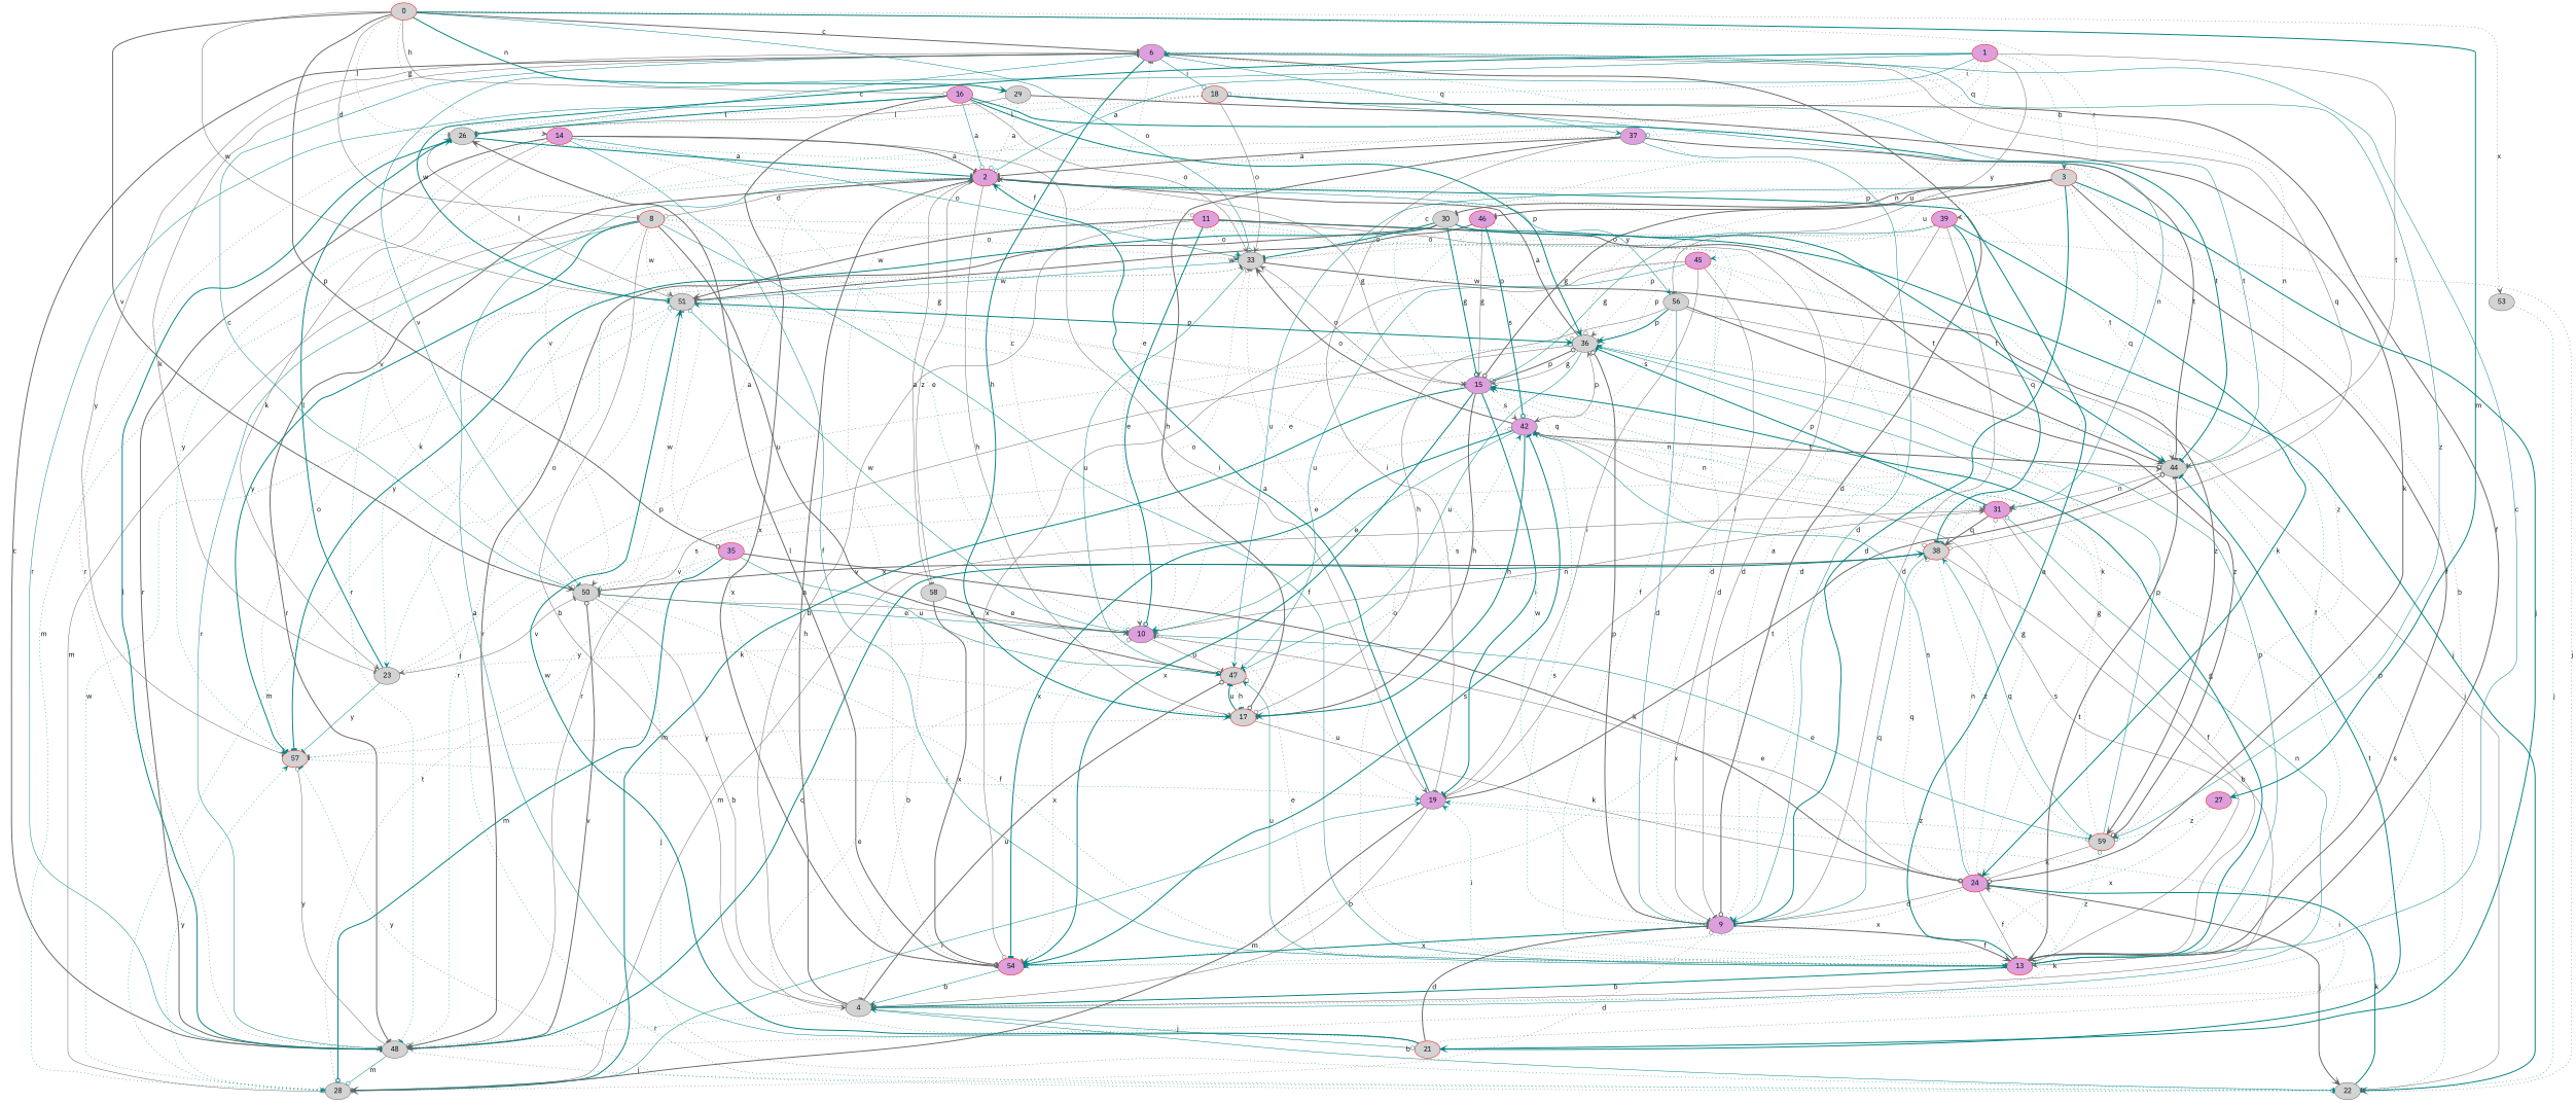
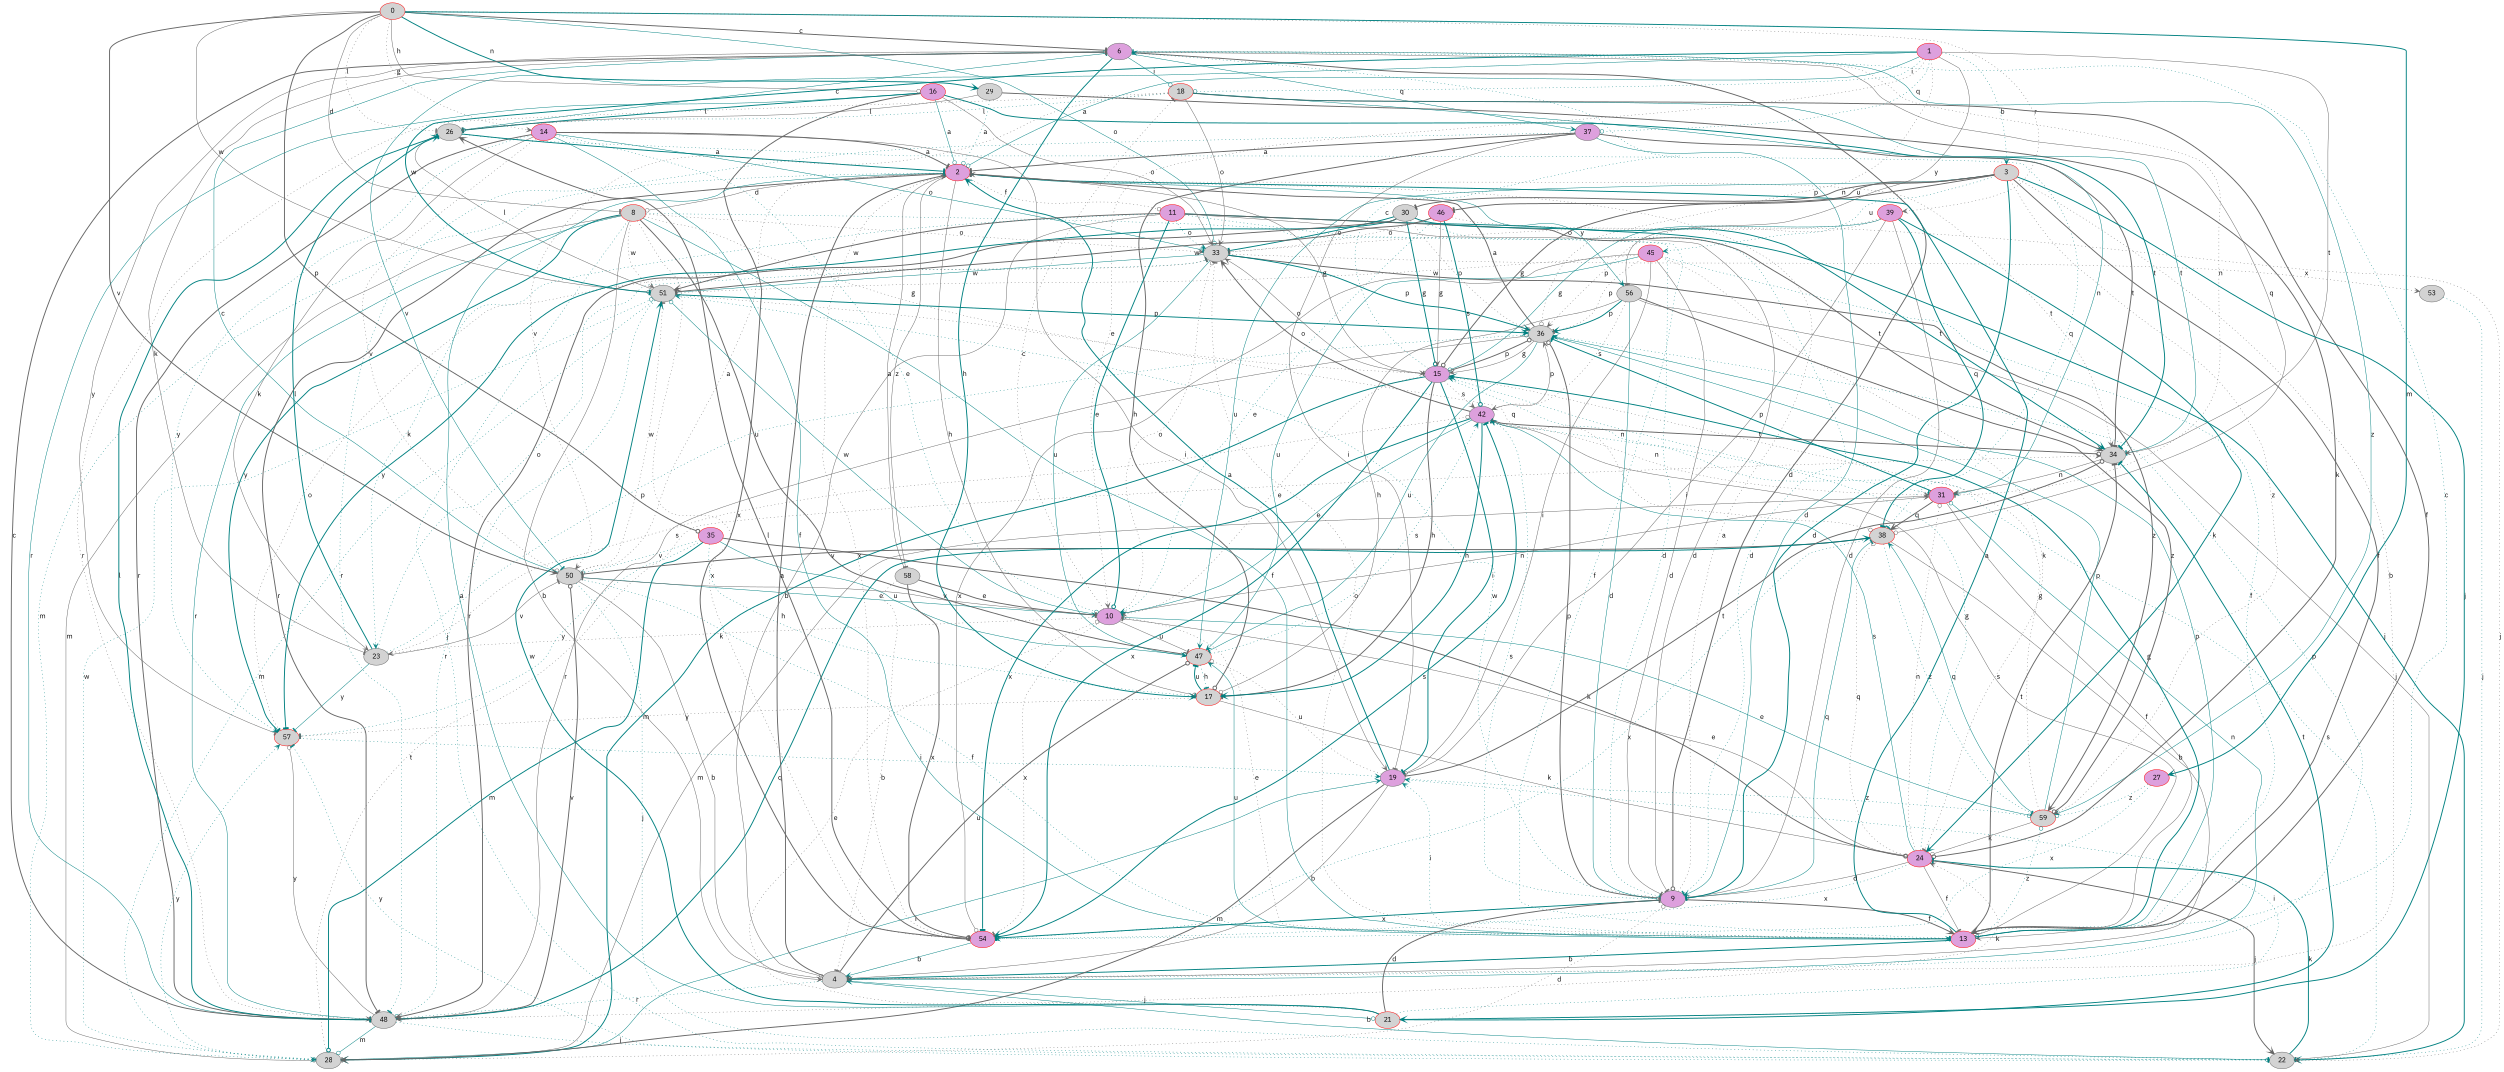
  strict digraph {
    fontname="IBM Plex Sans"
    node [color=red fillcolor=lightgrey fontname="IBM Plex Sans" style=filled]
    edge [arrowhead=tee color=gray40 fontname="IBM Plex Sans" style=dotted]
    0
    6 [color=gray40 fillcolor=plum]
    8
    14 [fillcolor=plum]
    16 [fillcolor=plum]
    26 [color=gray40]
    27 [fillcolor=plum]
    29 [color=gray40]
    33 [color=gray40]
    35 [fillcolor=plum]
    39 [fillcolor=plum]
    50 [color=gray40]
    51 [color=gray40]
    53 [color=gray40]
    18
    37 [color=gray40 fillcolor=plum]
    17
    9 [color=gray40 fillcolor=plum]
    59
    31 [fillcolor=plum]
    23 [color=gray40]
    38
    57
    15 [color=gray40 fillcolor=plum]
    28 [color=gray40]
    n26 [color=gray40 label=48]
    54 [fillcolor=plum]
    4 [color=gray40]
    13 [fillcolor=plum]
    47
    22 [color=gray40]
    2 [fillcolor=plum]
    10 [color=gray40 fillcolor=plum]
    19 [color=gray40 fillcolor=plum]
    36 [color=gray40]
-   44 [color=gray40]
+   44 [color=gray40 label=34]
    24 [fillcolor=plum]
    1 [fillcolor=plum]
    3
    56 [color=gray40]
    11 [fillcolor=plum]
    58 [color=gray40]
    21
    30 [color=gray40]
    45 [fillcolor=plum]
    46 [fillcolor=plum]
    42 [color=gray40 fillcolor=plum]
    0 -> 6 [label=c style=bold]
    0 -> 8 [label=d style=solid]
    0 -> 14 [arrowhead=vee label=g]
    0 -> 16 [arrowhead=odot label=h style=solid]
    0 -> 26 [label=l]
    0 -> 27 [arrowhead=vee color=teal label=m style=bold]
    0 -> 29 [arrowhead=vee color=teal label=n style=bold]
    0 -> 33 [arrowhead=odot color=teal label=o style=solid]
    0 -> 35 [arrowhead=odot label=p style=bold]
    0 -> 39 [arrowhead=vee label=r]
    0 -> 50 [arrowhead=vee label=v style=bold]
    0 -> 51 [arrowhead=odot label=w style=solid]
-   0 -> 53 [arrowhead=vee label=x]
+   33 -> 53 [arrowhead=vee label=x]
    6 -> 18 [arrowhead=odot color=teal label=i style=solid]
    6 -> 37 [arrowhead=vee color=teal label=q style=solid]
    6 -> 17 [arrowhead=vee color=teal label=h style=bold]
    6 -> 9 [arrowhead=odot label=d style=bold]
    6 -> 59 [arrowhead=vee color=teal label=z style=solid]
    6 -> 31 [label=n]
    6 -> 23 [label=k style=solid]
    6 -> 38 [arrowhead=odot label=q style=solid]
    6 -> 57 [label=y style=solid]
    8 -> 33 [arrowhead=vee label=o]
    8 -> 51 [arrowhead=vee label=w]
    8 -> 9 [color=teal label=d]
    8 -> 57 [color=teal label=y style=bold]
    8 -> 15 [label=g]
    8 -> 28 [arrowhead=odot label=m style=solid]
    8 -> n26 [color=teal label=r style=solid]
    8 -> 54 [arrowhead=odot label=x]
    8 -> 4 [arrowhead=odot label=b style=solid]
    8 -> 13 [arrowhead=odot color=teal label=f style=solid]
    8 -> 47 [arrowhead=odot label=u style=bold]
    8 -> 22 [arrowhead=odot color=teal label=j]
    14 -> 33 [color=teal label=o style=solid]
    14 -> 50 [arrowhead=odot label=v]
    14 -> 23 [arrowhead=vee label=k style=solid]
    14 -> 57 [arrowhead=vee color=teal label=y]
    14 -> n26 [label=r style=bold]
    14 -> 13 [arrowhead=vee color=teal label=f style=solid]
    14 -> 2 [label=a style=bold]
    14 -> 10 [arrowhead=odot color=teal label=e]
    14 -> 19 [arrowhead=vee label=i style=solid]
    16 -> 26 [color=teal label=l style=bold]
    16 -> 33 [arrowhead=vee label=o style=solid]
    16 -> n26 [color=teal label=r style=solid]
    16 -> 54 [label=x style=bold]
    16 -> 2 [arrowhead=odot color=teal label=a style=solid]
-   16 -> 36 [arrowhead=vee color=teal label=p style=bold]
+   33 -> 36 [arrowhead=vee color=teal label=p style=bold]
    16 -> 44 [color=teal label=t style=bold]
    26 -> 6 [color=teal label=c style=solid]
    26 -> 38 [color=teal label=q]
    26 -> 2 [color=teal label=a style=bold]
    27 -> 59 [arrowhead=odot color=teal label=z]
    27 -> 54 [arrowhead=vee color=teal label=x]
    29 -> 26 [label=l style=solid]
    29 -> 2 [arrowhead=odot color=teal label=a]
    29 -> 24 [arrowhead=odot label=k style=bold]
    33 -> 51 [color=teal label=w style=solid]
    33 -> 59 [arrowhead=vee label=z style=bold]
    33 -> 47 [arrowhead=vee color=teal label=u style=solid]
    35 -> 50 [arrowhead=odot color=teal label=v]
    35 -> 17 [color=teal label=h]
    35 -> 57 [color=teal label=y]
    35 -> 28 [arrowhead=odot color=teal label=m style=bold]
    35 -> 47 [arrowhead=odot color=teal label=u style=solid]
    35 -> 24 [arrowhead=odot label=k style=bold]
    39 -> 33 [label=o]
    39 -> 9 [label=d style=solid]
    39 -> 38 [color=teal label=q style=bold]
    39 -> 15 [arrowhead=odot color=teal label=g style=solid]
    39 -> 19 [label=i style=solid]
    39 -> 36 [arrowhead=vee label=p]
    39 -> 24 [arrowhead=vee color=teal label=k style=bold]
    50 -> 6 [arrowhead=odot color=teal label=c style=solid]
    50 -> 51 [label=w]
    50 -> 4 [arrowhead=vee label=b style=solid]
    50 -> 13 [color=teal label=f]
    50 -> 22 [color=teal label=j]
    50 -> 2 [label=a]
    50 -> 10 [arrowhead=vee color=teal label=e style=solid]
    51 -> 26 [arrowhead=odot label=l style=solid]
    51 -> 38 [arrowhead=odot label=q]
    51 -> 28 [arrowhead=odot color=teal label=m]
    51 -> n26 [arrowhead=odot color=teal label=r]
    51 -> 36 [arrowhead=vee color=teal label=p style=bold]
    53 -> 22 [color=teal label=j]
    18 -> 26 [arrowhead=odot color=teal label=l]
    18 -> 33 [arrowhead=vee label=o style=solid]
    18 -> 50 [arrowhead=vee label=v]
    18 -> 31 [arrowhead=vee color=teal label=n style=solid]
    18 -> n26 [arrowhead=vee label=r]
    18 -> 13 [arrowhead=vee label=f style=bold]
    18 -> 44 [color=teal label=t style=solid]
    37 -> 17 [arrowhead=odot label=h style=bold]
    37 -> 9 [arrowhead=vee color=teal label=d style=solid]
    37 -> n26 [color=teal label=r]
    37 -> 2 [label=a style=bold]
    37 -> 19 [label=i style=solid]
    37 -> 44 [label=t style=bold]
    17 -> 57 [label=y]
    17 -> 47 [color=teal label=u style=bold]
    17 -> 24 [arrowhead=odot label=k style=solid]
    9 -> 51 [arrowhead=vee color=teal label=w]
    9 -> 38 [color=teal label=q style=solid]
    9 -> 54 [color=teal label=x style=bold]
    9 -> 13 [arrowhead=vee label=f style=bold]
    9 -> 2 [arrowhead=vee label=a]
    9 -> 36 [arrowhead=odot label=p style=bold]
    9 -> 42 [arrowhead=vee color=teal label=s]
    59 -> 38 [arrowhead=vee color=teal label=q style=solid]
    59 -> 15 [arrowhead=odot label=g]
    59 -> 10 [color=teal label=e style=solid]
    59 -> 36 [color=teal label=p style=solid]
    59 -> 24 [arrowhead=odot label=k style=solid]
    31 -> 38 [arrowhead=vee label=q style=bold]
    31 -> 28 [label=m style=solid]
    31 -> 13 [arrowhead=vee label=f style=solid]
    31 -> 36 [color=teal label=p style=bold]
    23 -> 26 [color=teal label=l style=bold]
    23 -> 33 [color=teal label=o]
    23 -> 50 [label=v style=solid]
    23 -> 57 [color=teal label=y style=solid]
    23 -> 36 [arrowhead=odot color=teal label=p]
    23 -> 42 [arrowhead=odot label=s]
    38 -> 50 [label=v style=bold]
    38 -> 59 [color=teal label=z]
    38 -> 54 [color=teal label=x]
    38 -> 4 [arrowhead=vee label=b style=solid]
    57 -> 33 [label=o]
    57 -> 19 [arrowhead=vee color=teal label=i]
    15 -> 6 [arrowhead=vee color=teal label=c]
    15 -> 33 [arrowhead=vee label=o style=solid]
    15 -> 17 [label=h style=bold]
    15 -> 31 [color=teal label=n]
    15 -> 28 [arrowhead=vee color=teal label=m style=bold]
    15 -> 54 [arrowhead=vee color=teal label=x style=bold]
    15 -> 10 [arrowhead=vee label=e]
    15 -> 19 [color=teal label=i style=bold]
    15 -> 36 [arrowhead=odot label=p style=bold]
    15 -> 42 [arrowhead=vee label=s]
    28 -> 51 [arrowhead=odot color=teal label=w]
    28 -> 9 [arrowhead=odot label=d]
    28 -> 57 [arrowhead=vee color=teal label=y]
    28 -> 19 [arrowhead=vee color=teal label=i style=solid]
    28 -> 44 [arrowhead=vee label=t]
    n26 -> 6 [label=c style=bold]
    n26 -> 26 [arrowhead=vee color=teal label=l style=bold]
    n26 -> 50 [arrowhead=odot label=v style=bold]
    n26 -> 38 [arrowhead=vee color=teal label=q style=bold]
    n26 -> 57 [arrowhead=odot label=y style=solid]
    n26 -> 28 [arrowhead=odot color=teal label=m style=solid]
    n26 -> 22 [color=teal label=j]
    n26 -> 24 [arrowhead=vee label=k]
    54 -> 26 [arrowhead=vee label=l style=bold]
    54 -> 4 [arrowhead=vee color=teal label=b style=solid]
    54 -> 42 [color=teal label=s style=bold]
    4 -> 31 [arrowhead=odot color=teal label=n style=solid]
    4 -> n26 [arrowhead=vee color=teal label=r]
    4 -> 47 [arrowhead=odot label=u style=bold]
    4 -> 2 [arrowhead=odot label=a style=bold]
    4 -> 36 [arrowhead=vee color=teal label=p]
    4 -> 21 [arrowhead=odot color=teal label=j style=solid]
-   13 -> 6 [color=teal label=c style=solid]
+   13 -> 6 [color=teal label=c]
    13 -> 33 [label=o]
    13 -> 59 [arrowhead=odot color=teal label=z]
    13 -> 15 [arrowhead=vee color=teal label=g style=bold]
    13 -> 4 [color=teal label=b style=bold]
    13 -> 47 [arrowhead=vee color=teal label=u style=solid]
    13 -> 2 [color=teal label=a style=bold]
    13 -> 10 [arrowhead=odot label=e]
    13 -> 19 [arrowhead=vee color=teal label=i]
    13 -> 36 [arrowhead=odot color=teal label=p style=solid]
    13 -> 44 [label=t style=bold]
    13 -> 42 [label=s style=solid]
    47 -> 17 [color=teal label=h]
    47 -> 42 [arrowhead=vee color=teal label=s]
    22 -> 57 [color=teal label=y]
    22 -> 4 [arrowhead=vee color=teal label=b style=solid]
    22 -> 24 [color=teal label=k style=bold]
    22 -> 42 [color=teal label=s]
    2 -> 8 [arrowhead=odot label=d style=solid]
    2 -> 17 [arrowhead=odot label=h style=solid]
    2 -> 15 [arrowhead=vee label=g style=solid]
    2 -> 28 [arrowhead=vee color=teal label=m]
    2 -> n26 [label=r style=bold]
    2 -> 54 [arrowhead=odot label=x]
    2 -> 44 [arrowhead=vee label=t]
    2 -> 56 [arrowhead=vee color=teal label=y style=solid]
    2 -> 11 [arrowhead=odot label=f]
    2 -> 58 [label=z style=solid]
-   10 -> 6 [label=c]
+   10 -> 18 [label=c]
    10 -> 33 [arrowhead=odot label=o]
    10 -> 50 [label=v style=solid]
    10 -> 51 [arrowhead=odot color=teal label=w style=solid]
    10 -> 31 [arrowhead=vee label=n style=solid]
    10 -> 23 [arrowhead=vee label=k]
    10 -> 54 [label=x]
    10 -> 47 [label=u style=solid]
    19 -> 59 [arrowhead=odot color=teal label=z]
    19 -> 28 [arrowhead=vee label=m style=bold]
    19 -> 4 [label=b style=solid]
    19 -> 47 [arrowhead=odot label=u]
    19 -> 2 [arrowhead=vee color=teal label=a style=bold]
    19 -> 44 [arrowhead=odot label=t style=bold]
    36 -> 15 [arrowhead=vee label=g style=solid]
    36 -> n26 [arrowhead=vee label=r style=solid]
    36 -> 47 [color=teal label=u style=solid]
    36 -> 2 [label=a style=bold]
    44 -> 31 [arrowhead=vee label=n style=solid]
    24 -> 9 [arrowhead=odot label=d style=solid]
    24 -> 31 [arrowhead=odot label=n]
    24 -> 38 [arrowhead=odot label=q]
    24 -> 15 [arrowhead=vee color=teal label=g]
    24 -> 54 [arrowhead=odot color=teal label=x]
    24 -> 13 [label=f style=solid]
    24 -> 22 [arrowhead=vee label=j style=bold]
    24 -> 10 [label=e style=solid]
    24 -> 42 [arrowhead=vee color=teal label=s style=solid]
    1 -> 50 [color=teal label=v style=solid]
    1 -> 51 [color=teal label=w style=bold]
    1 -> 18 [arrowhead=odot color=teal label=i]
    1 -> 37 [arrowhead=odot color=teal label=q]
    1 -> 2 [arrowhead=odot color=teal label=a style=solid]
    1 -> 10 [arrowhead=vee label=e]
    1 -> 36 [arrowhead=odot label=p]
    1 -> 44 [arrowhead=vee label=t style=solid]
    1 -> 3 [arrowhead=vee color=teal label=b]
    1 -> 56 [label=y style=solid]
    3 -> 9 [color=teal label=d style=bold]
    3 -> 59 [arrowhead=vee label=z]
    3 -> 15 [arrowhead=odot label=g style=bold]
    3 -> 4 [arrowhead=odot label=b]
    3 -> 13 [arrowhead=vee label=f style=bold]
    3 -> 47 [arrowhead=vee color=teal label=u style=solid]
    3 -> 21 [arrowhead=vee color=teal label=j style=bold]
    3 -> 30 [label=n style=bold]
    3 -> 45 [arrowhead=vee color=teal label=u]
    3 -> 46 [label=u style=bold]
    56 -> 17 [arrowhead=odot label=h style=solid]
    56 -> 9 [arrowhead=odot color=teal label=d style=solid]
    56 -> 59 [arrowhead=odot label=z style=bold]
    56 -> 22 [arrowhead=odot label=j style=solid]
    56 -> 36 [arrowhead=vee color=teal label=p style=bold]
    56 -> 42 [arrowhead=vee label=s]
    11 -> 33 [arrowhead=vee color=teal label=o]
    11 -> 51 [arrowhead=vee label=w style=bold]
    11 -> 9 [label=d style=solid]
    11 -> 23 [arrowhead=vee color=teal label=k]
    11 -> 4 [arrowhead=odot label=b style=solid]
    11 -> 13 [color=teal label=f]
    11 -> 22 [arrowhead=vee color=teal label=j style=bold]
    11 -> 10 [arrowhead=odot color=teal label=e style=bold]
    11 -> 44 [arrowhead=vee label=t style=bold]
    58 -> 54 [arrowhead=odot label=x style=bold]
    58 -> 4 [label=b]
    58 -> 2 [arrowhead=vee label=a style=solid]
    58 -> 10 [label=e style=bold]
    21 -> 51 [arrowhead=vee color=teal label=w style=bold]
    21 -> 9 [label=d style=bold]
    21 -> 2 [color=teal label=a style=solid]
    21 -> 10 [arrowhead=odot label=e]
    21 -> 19 [arrowhead=vee color=teal label=i]
    21 -> 44 [color=teal label=t style=bold]
    30 -> 33 [color=teal label=o style=bold]
    30 -> 9 [color=teal label=d]
    30 -> 57 [color=teal label=y style=bold]
    30 -> 15 [arrowhead=odot color=teal label=g style=bold]
    30 -> n26 [arrowhead=vee label=r style=bold]
    30 -> 36 [arrowhead=odot label=p]
    30 -> 44 [arrowhead=vee color=teal label=t style=bold]
    45 -> 51 [label=w]
    45 -> 9 [label=d style=solid]
    45 -> 54 [arrowhead=odot label=x style=solid]
    45 -> 13 [arrowhead=odot color=teal label=f]
    45 -> 47 [arrowhead=vee color=teal label=u style=solid]
    45 -> 19 [arrowhead=odot label=i style=solid]
    45 -> 36 [label=p]
    45 -> 24 [label=k]
    46 -> 33 [label=o]
    46 -> 51 [label=w style=bold]
    46 -> 15 [arrowhead=vee label=g style=solid]
    46 -> 22 [arrowhead=vee label=j]
    46 -> 10 [arrowhead=vee color=teal label=e]
    46 -> 42 [arrowhead=odot color=teal label=s style=bold]
    42 -> 33 [arrowhead=vee label=o style=bold]
    42 -> 17 [arrowhead=vee color=teal label=h style=bold]
    42 -> 31 [arrowhead=vee label=n]
    42 -> 54 [color=teal label=x style=bold]
    42 -> 10 [color=teal label=e style=solid]
    42 -> 36 [arrowhead=vee label=p style=solid]
    42 -> 44 [arrowhead=odot label=t style=bold]
  }
